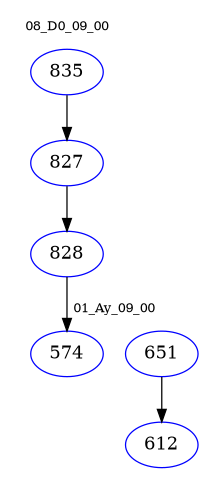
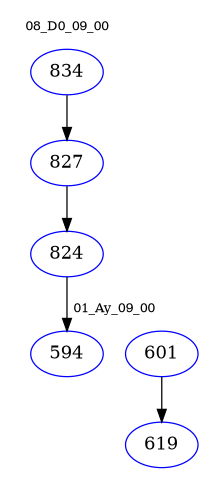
  digraph {
    node [color=blue]
    edge [color=black]
-   n1 [label=651]
-   n2 [label=574]
-   n3 [label=612]
+   n1 [label=601]
+   n2 [label=594]
+   n3 [label=619]
    n4 [label=827]
-   n5 [label=828]
-   n6 [label=835]
+   n5 [label=824]
+   n6 [label=834]
    subgraph cluster_1 {
      color=white
      fontsize=10
      label="01_Ay_09_00"
      n1
      n2
      n3
    }
    subgraph cluster_2 {
      color=white
      fontsize=10
      label="08_D0_09_00"
      n4
      n5
      n6
    }
    n1 -> n3
    n4 -> n5
    n5 -> n2
    n6 -> n4
  }
